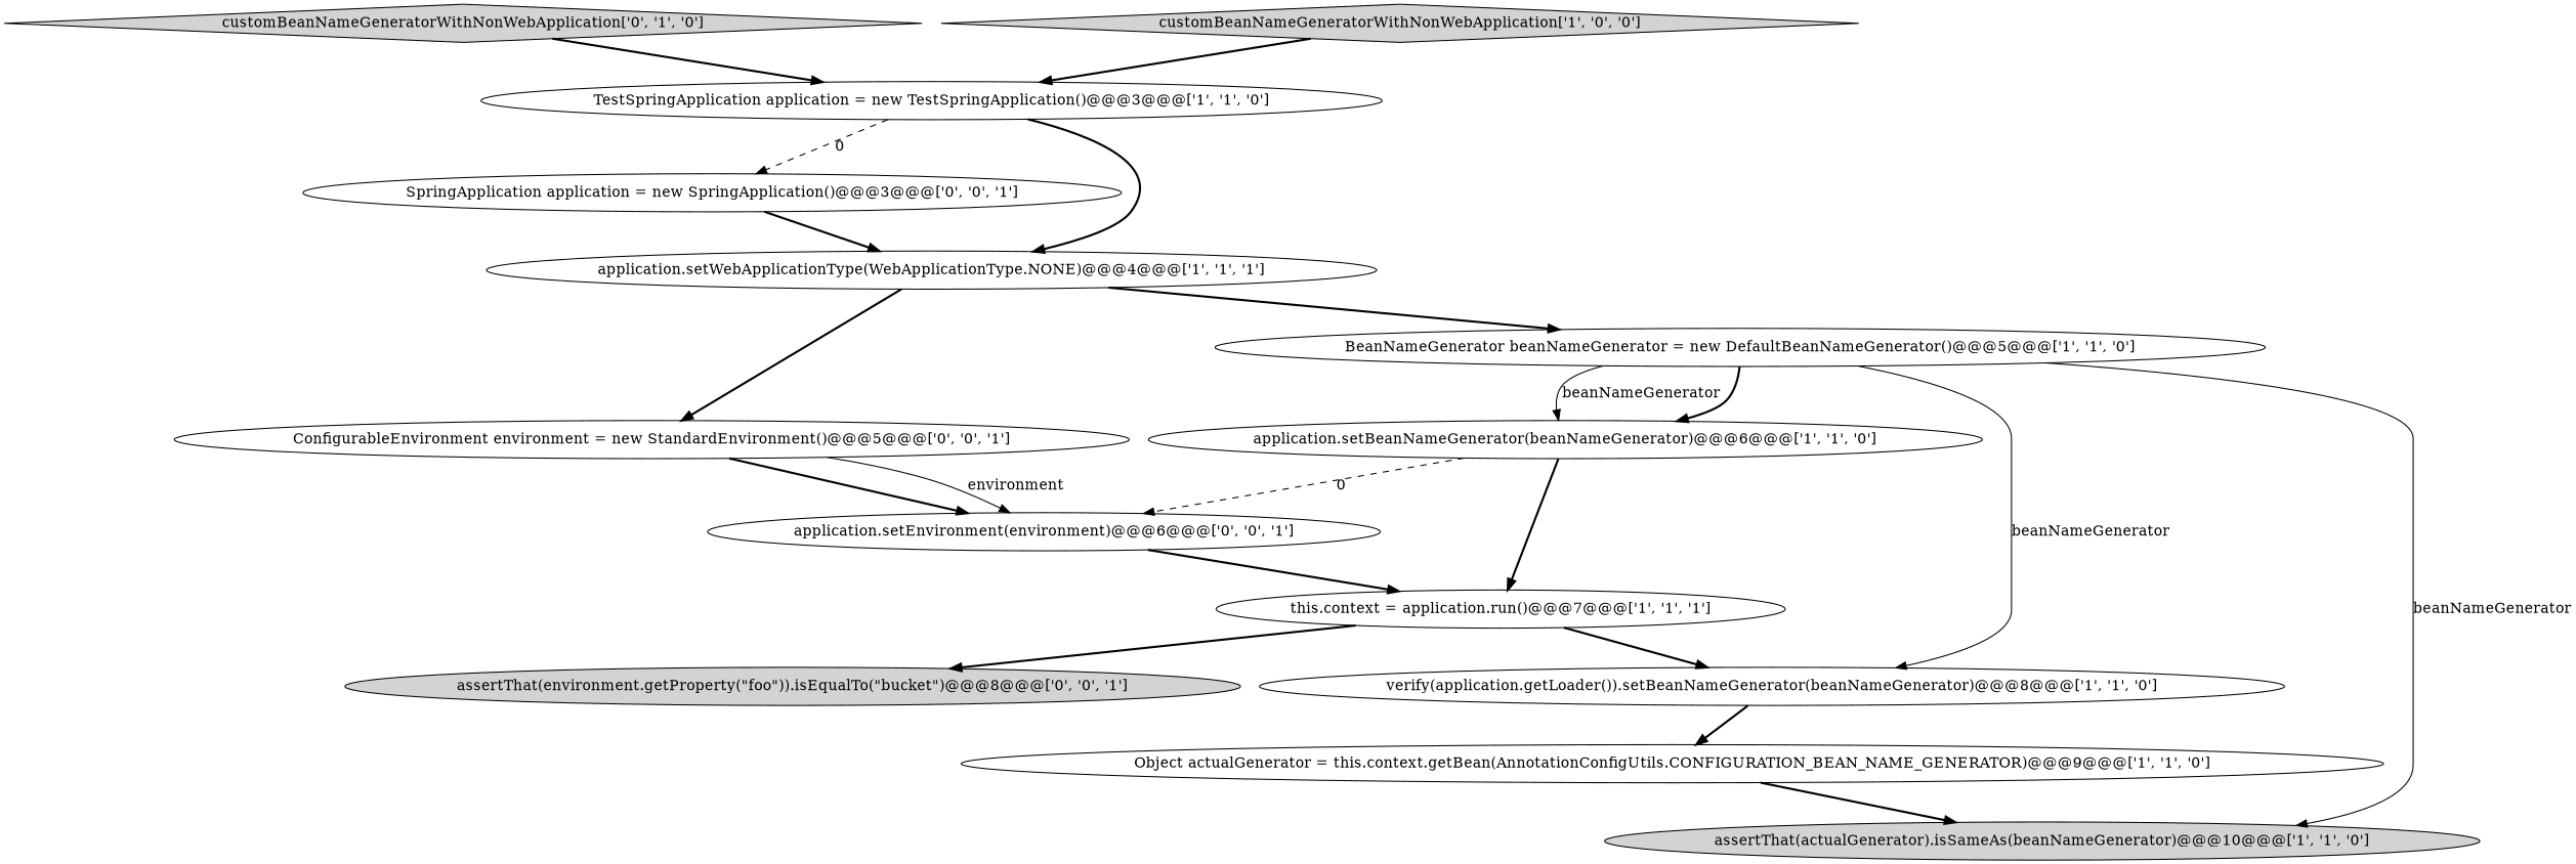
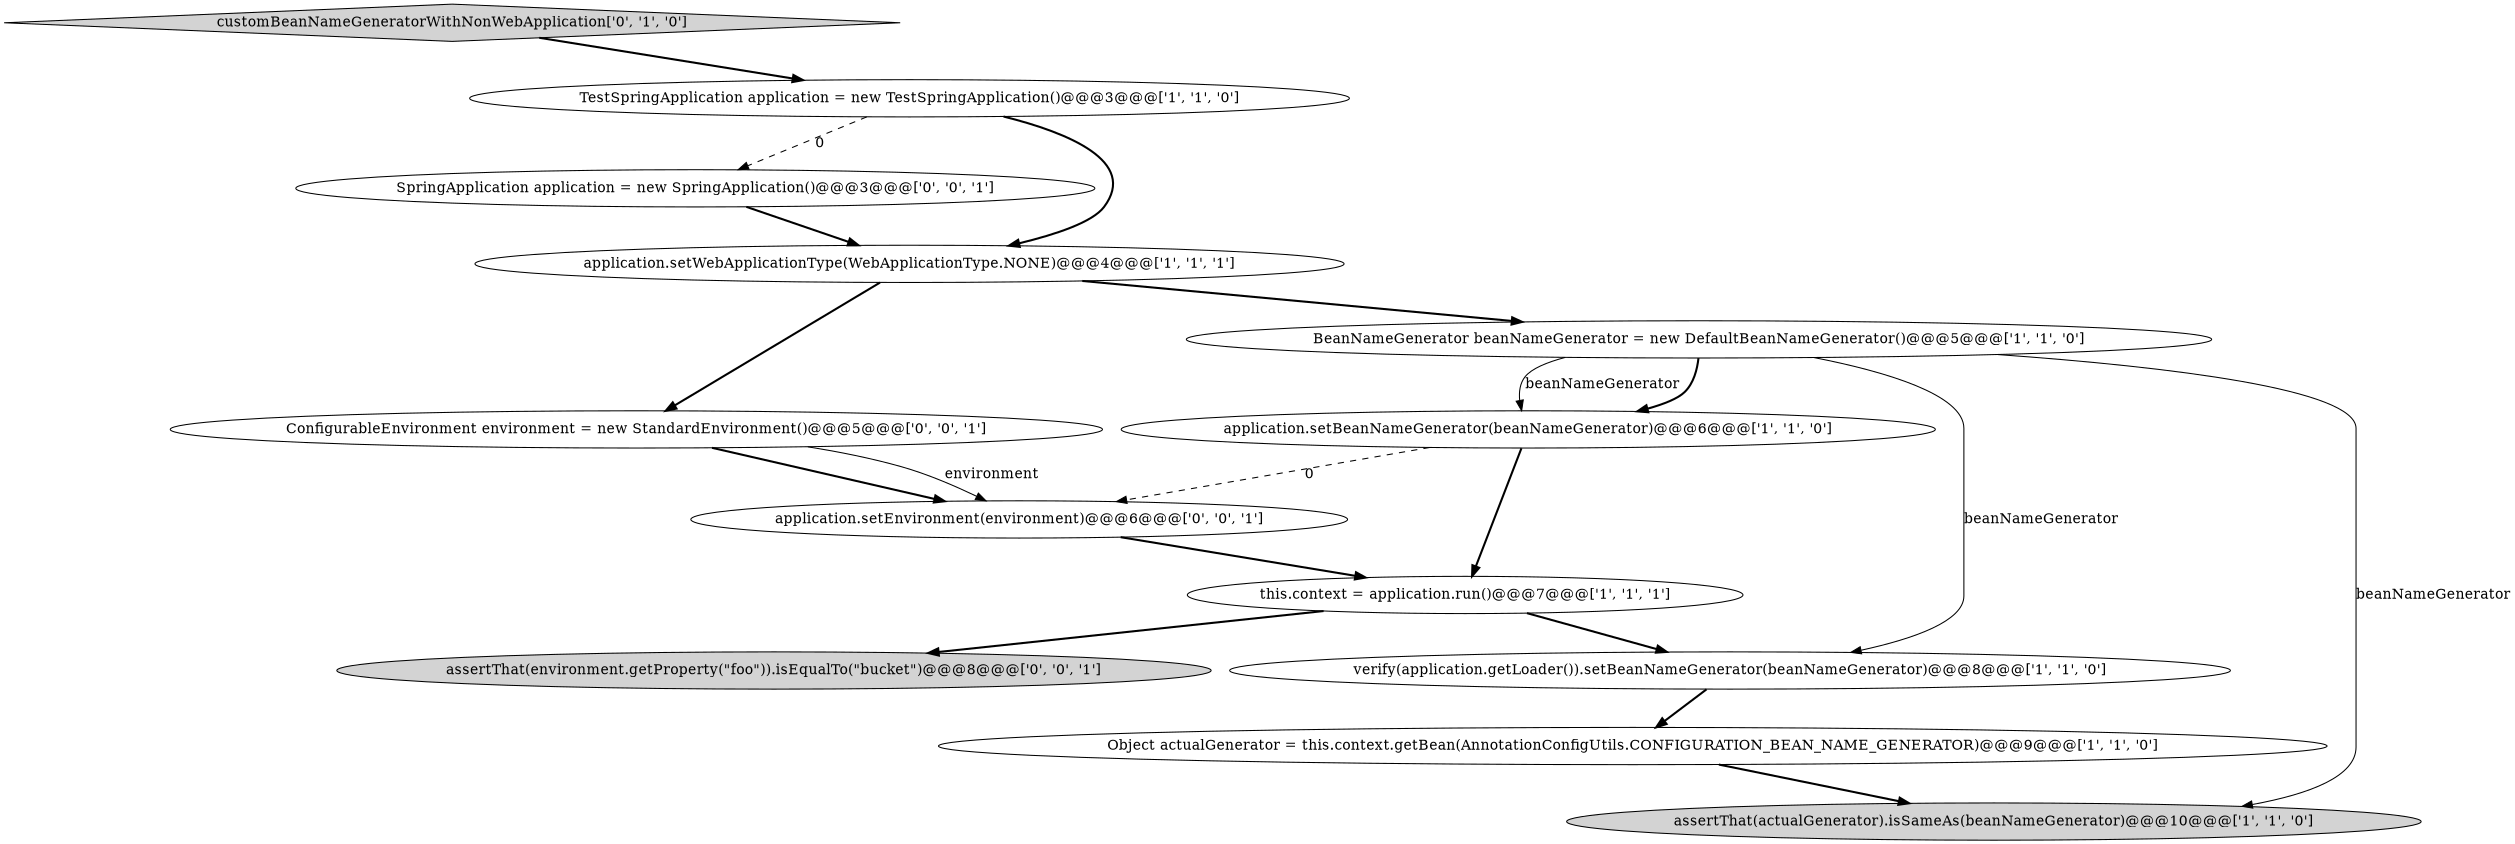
  digraph {
    node [fillcolor=white shape=ellipse style=filled]
    edge [style=bold]
    n1 [label="verify(application.getLoader()).setBeanNameGenerator(beanNameGenerator)@@@8@@@['1', '1', '0']"]
    n2 [label="Object actualGenerator = this.context.getBean(AnnotationConfigUtils.CONFIGURATION_BEAN_NAME_GENERATOR)@@@9@@@['1', '1', '0']"]
    n3 [fillcolor=lightgray label="assertThat(actualGenerator).isSameAs(beanNameGenerator)@@@10@@@['1', '1', '0']"]
    n4 [label="ConfigurableEnvironment environment = new StandardEnvironment()@@@5@@@['0', '0', '1']"]
    n5 [label="application.setEnvironment(environment)@@@6@@@['0', '0', '1']"]
    n6 [label="this.context = application.run()@@@7@@@['1', '1', '1']"]
    n7 [fillcolor=lightgray label="customBeanNameGeneratorWithNonWebApplication['0', '1', '0']" shape=diamond]
    n8 [label="TestSpringApplication application = new TestSpringApplication()@@@3@@@['1', '1', '0']"]
    n9 [label="SpringApplication application = new SpringApplication()@@@3@@@['0', '0', '1']"]
    n10 [label="application.setWebApplicationType(WebApplicationType.NONE)@@@4@@@['1', '1', '1']"]
    n11 [label="application.setBeanNameGenerator(beanNameGenerator)@@@6@@@['1', '1', '0']"]
    n12 [fillcolor=lightgray label="assertThat(environment.getProperty(\"foo\")).isEqualTo(\"bucket\")@@@8@@@['0', '0', '1']"]
    n13 [label="BeanNameGenerator beanNameGenerator = new DefaultBeanNameGenerator()@@@5@@@['1', '1', '0']"]
-   n14 [fillcolor=lightgray label="customBeanNameGeneratorWithNonWebApplication['1', '0', '0']" shape=diamond]
    n1 -> n2
    n2 -> n3
    n4 -> n5 [label=environment style=solid]
    n4 -> n5
    n5 -> n6
    n6 -> n1
    n6 -> n12
    n7 -> n8
    n8 -> n9 [label=0 style=dashed]
    n8 -> n10
    n9 -> n10
    n10 -> n4
    n10 -> n13
    n11 -> n5 [label=0 style=dashed]
    n11 -> n6
    n13 -> n1 [label=beanNameGenerator style=solid]
    n13 -> n3 [label=beanNameGenerator style=solid]
    n13 -> n11
    n13 -> n11 [label=beanNameGenerator style=solid]
-   n14 -> n8
  }
